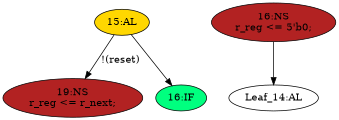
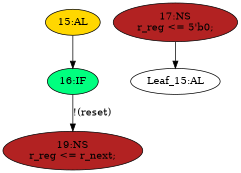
  strict digraph {
    node [fillcolor=firebrick statements="[]" style=filled typ=NonblockingSubstitution]
    edge [cond="[]" lineno=None]
    n1 [ast="<pyverilog.vparser.ast.NonblockingSubstitution object at 0x7f47d8199c50>" label="19:NS\nr_reg <= r_next;" statements="[<pyverilog.vparser.ast.NonblockingSubstitution object at 0x7f47d8199c50>]"]
-   n2 [def_var="['r_reg']" label="Leaf_14:AL" fillcolor="" statements="" style="" typ=""]
+   n2 [def_var="['r_reg']" label="Leaf_15:AL" fillcolor="" statements="" style="" typ=""]
    n3 [ast="<pyverilog.vparser.ast.IfStatement object at 0x7f47d8199f10>" fillcolor=springgreen label="16:IF" typ=IfStatement]
-   n4 [ast="<pyverilog.vparser.ast.NonblockingSubstitution object at 0x7f47d8199fd0>" label="16:NS\nr_reg <= 5'b0;" statements="[<pyverilog.vparser.ast.NonblockingSubstitution object at 0x7f47d8199fd0>]"]
+   n4 [ast="<pyverilog.vparser.ast.NonblockingSubstitution object at 0x7f47d8199fd0>" label="17:NS\nr_reg <= 5'b0;" statements="[<pyverilog.vparser.ast.NonblockingSubstitution object at 0x7f47d8199fd0>]"]
    n5 [ast="<pyverilog.vparser.ast.Always object at 0x7f47d81ae190>" clk_sens=True fillcolor=gold label="15:AL" sens="['clk', 'reset']" typ=Always use_var="['reset', 'r_next']"]
-   n5 -> n1 [cond="['reset']" label="!(reset)" lineno=16]
+   n3 -> n1 [cond="['reset']" label="!(reset)" lineno=16]
    n4 -> n2
    n5 -> n3
  }
